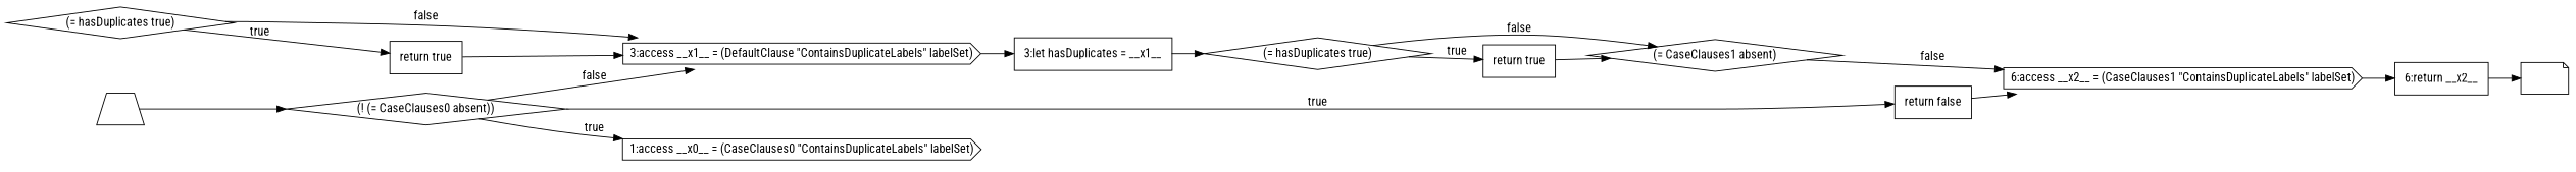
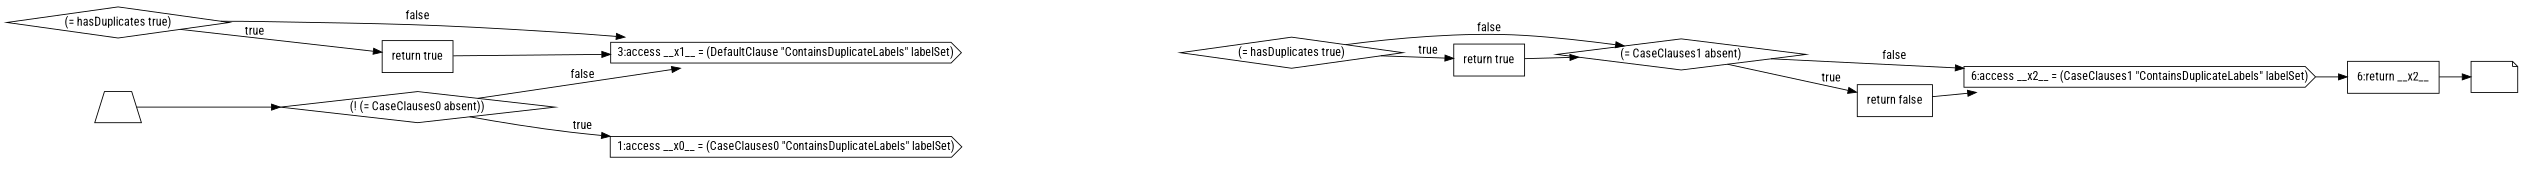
  digraph {
    fontname="Roboto Condensed"
    rankdir=LR
    node [color=black fillcolor=white fontname="Roboto Condensed" shape=none style=filled]
    edge [color=black fontname="Roboto Condensed"]
    n1 [label=<<font color="black">     <table border="0" cellborder="1" cellspacing="0" cellpadding="10">       <tr><td align="left">return true</td></tr>     </table>   </font>> margin=0]
    n2 [label=<<font color="black">3:access __x1__ = (DefaultClause &quot;ContainsDuplicateLabels&quot; labelSet)</font>> shape=cds]
-   n3 [label=<<font color="black">     <table border="0" cellborder="1" cellspacing="0" cellpadding="10">       <tr><td align="left">3:let hasDuplicates = __x1__</td></tr>     </table>   </font>> margin=0]
    n4 [label=" " shape=trapezium]
    n5 [label=<<font color="black">(! (= CaseClauses0 absent))</font>> shape=diamond]
    n6 [label=<<font color="black">1:access __x0__ = (CaseClauses0 &quot;ContainsDuplicateLabels&quot; labelSet)</font>> shape=cds]
    n7 [label=<<font color="black">     <table border="0" cellborder="1" cellspacing="0" cellpadding="10">       <tr><td align="left">return true</td></tr>     </table>   </font>> margin=0]
    n8 [label=<<font color="black">(= CaseClauses1 absent)</font>> shape=diamond]
    n9 [label=<<font color="black">6:access __x2__ = (CaseClauses1 &quot;ContainsDuplicateLabels&quot; labelSet)</font>> shape=cds]
    n10 [label=<<font color="black">     <table border="0" cellborder="1" cellspacing="0" cellpadding="10">       <tr><td align="left">return false</td></tr>     </table>   </font>> margin=0]
    n11 [label=<<font color="black">     <table border="0" cellborder="1" cellspacing="0" cellpadding="10">       <tr><td align="left">6:return __x2__</td></tr>     </table>   </font>> margin=0]
    n12 [label=" " shape=note]
    n13 [label=<<font color="black">(= hasDuplicates true)</font>> shape=diamond]
    n14 [label=<<font color="black">(= hasDuplicates true)</font>> shape=diamond]
    n1 -> n2
-   n2 -> n3
-   n3 -> n13
    n4 -> n5
    n5 -> n2 [label=<<font color="black">false</font>>]
    n5 -> n6 [label=<<font color="black">true</font>>]
    n7 -> n8
    n8 -> n9 [label=<<font color="black">false</font>>]
-   n5 -> n10 [label=<<font color="black">true</font>>]
+   n8 -> n10 [label=<<font color="black">true</font>>]
    n9 -> n11
    n10 -> n9
    n11 -> n12
    n13 -> n7 [label=<<font color="black">true</font>>]
    n13 -> n8 [label=<<font color="black">false</font>>]
    n14 -> n1 [label=<<font color="black">true</font>>]
    n14 -> n2 [label=<<font color="black">false</font>>]
  }
